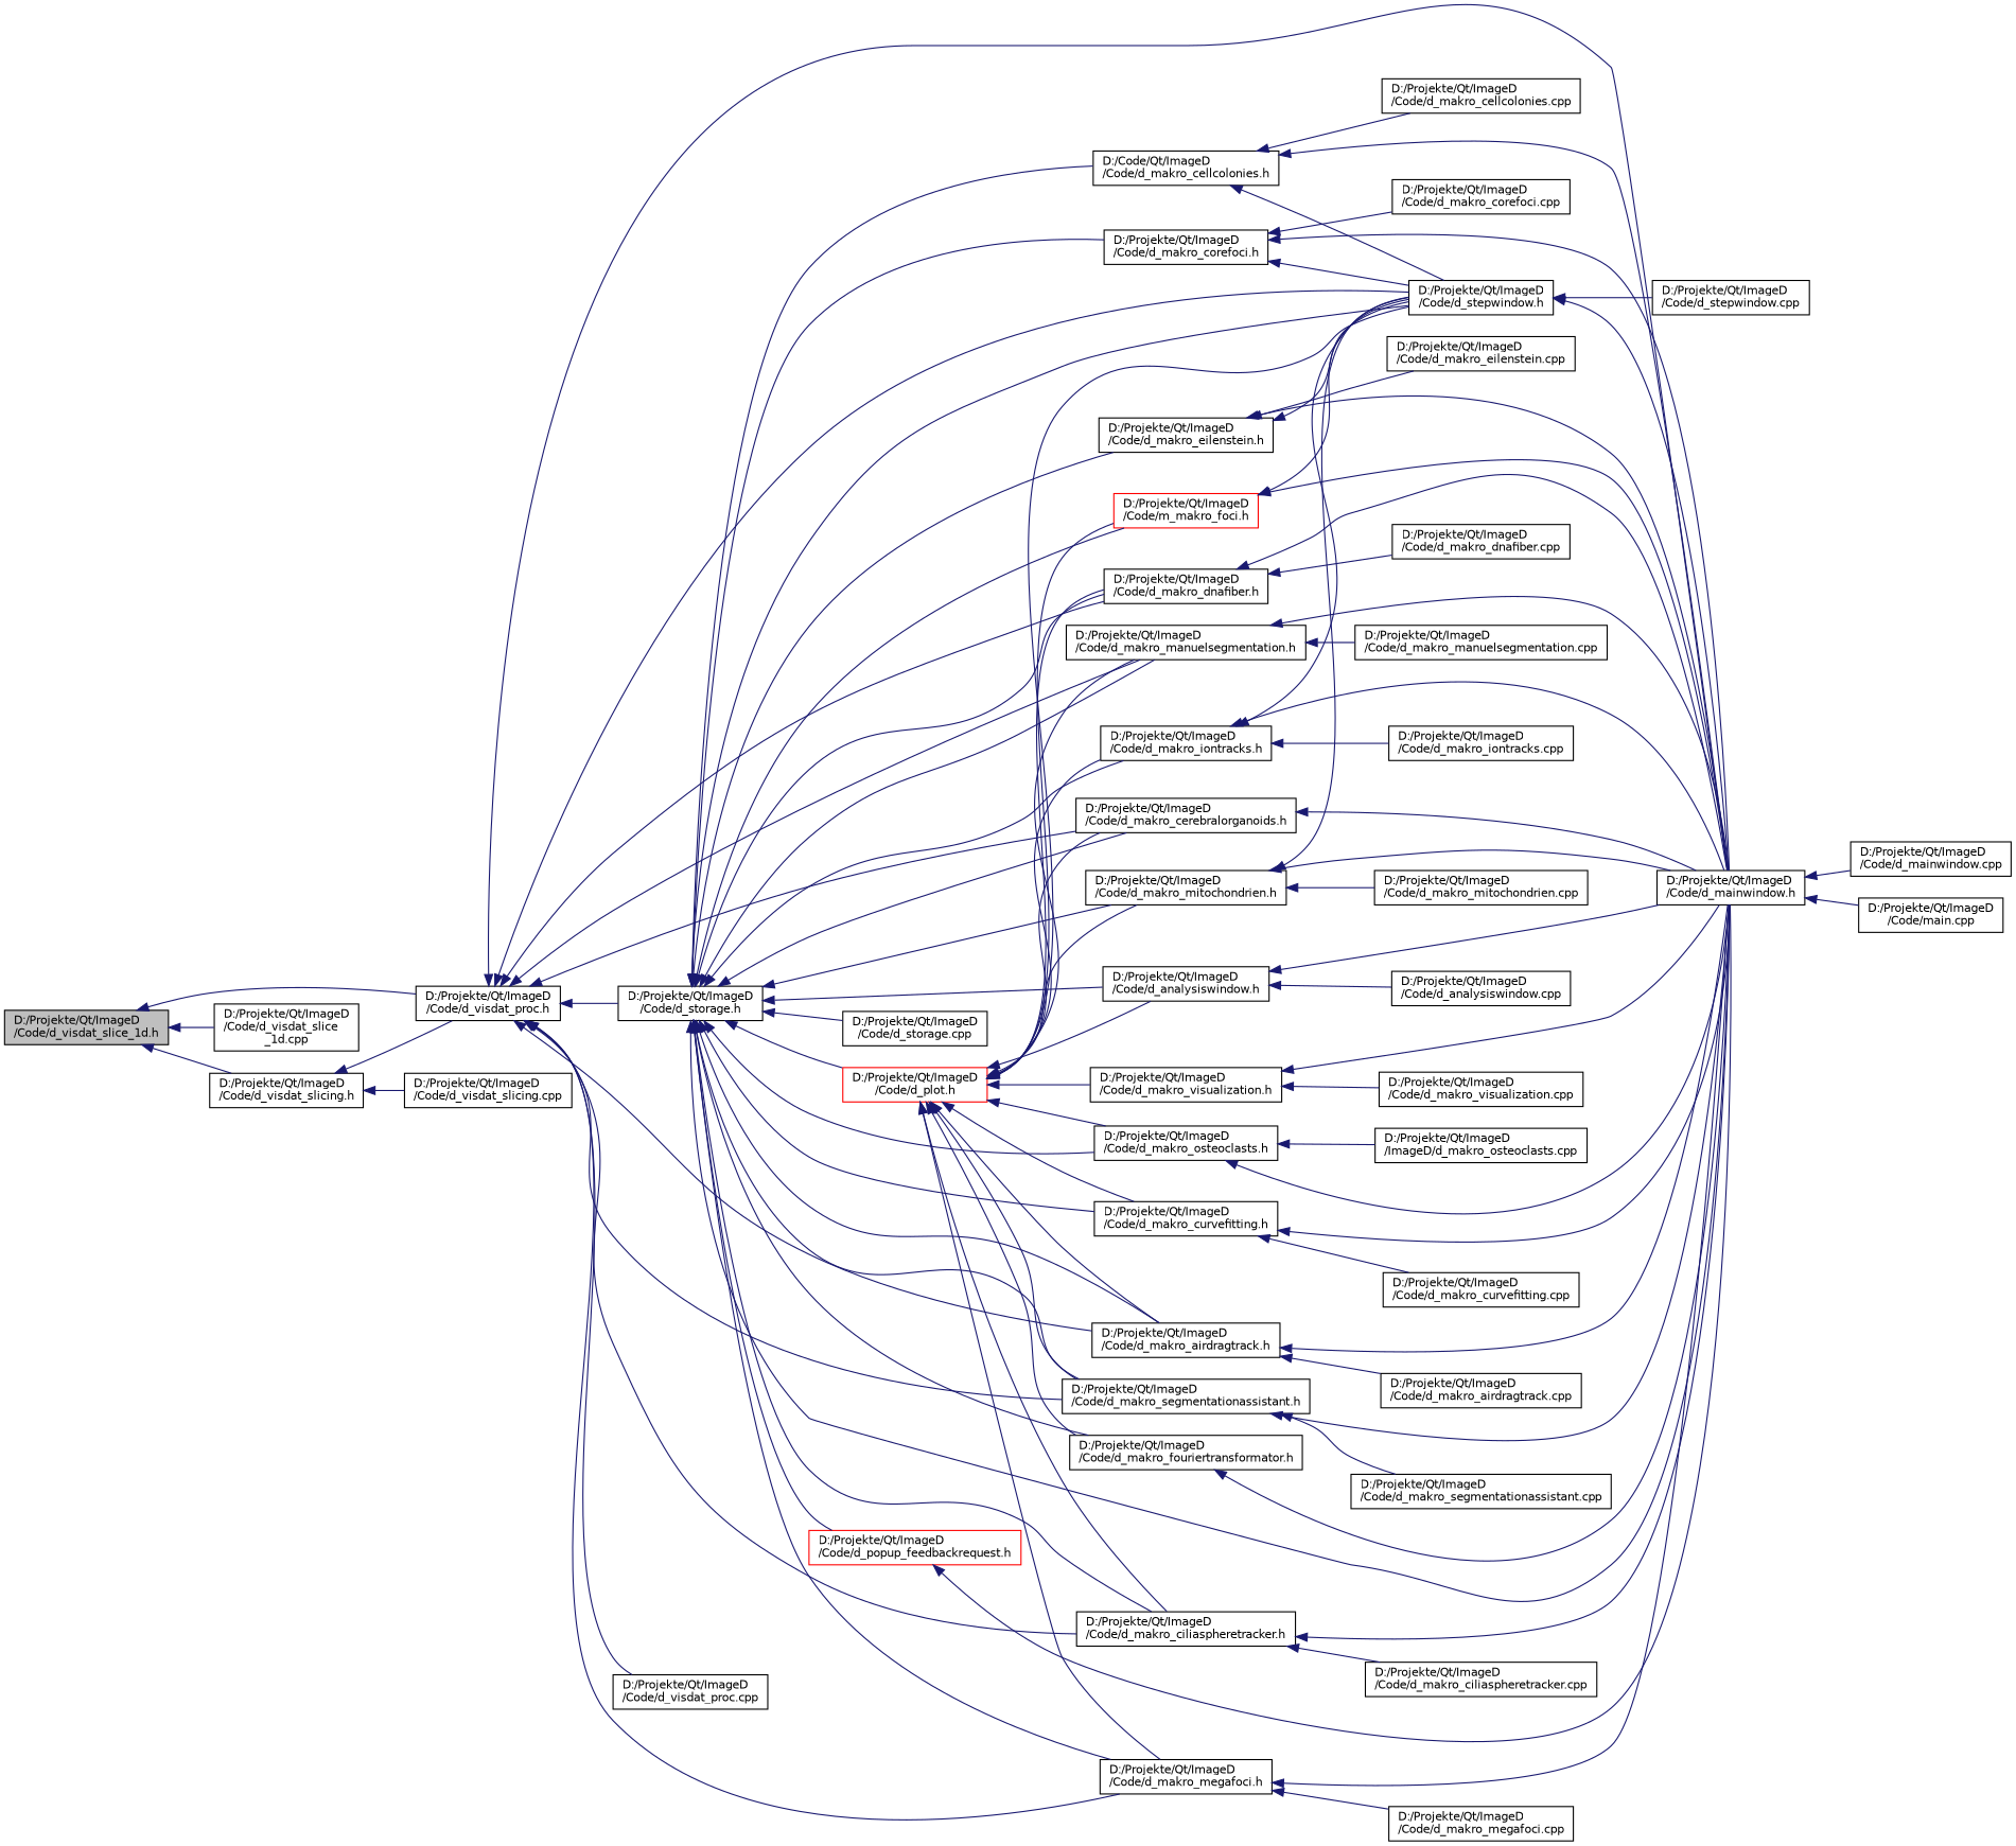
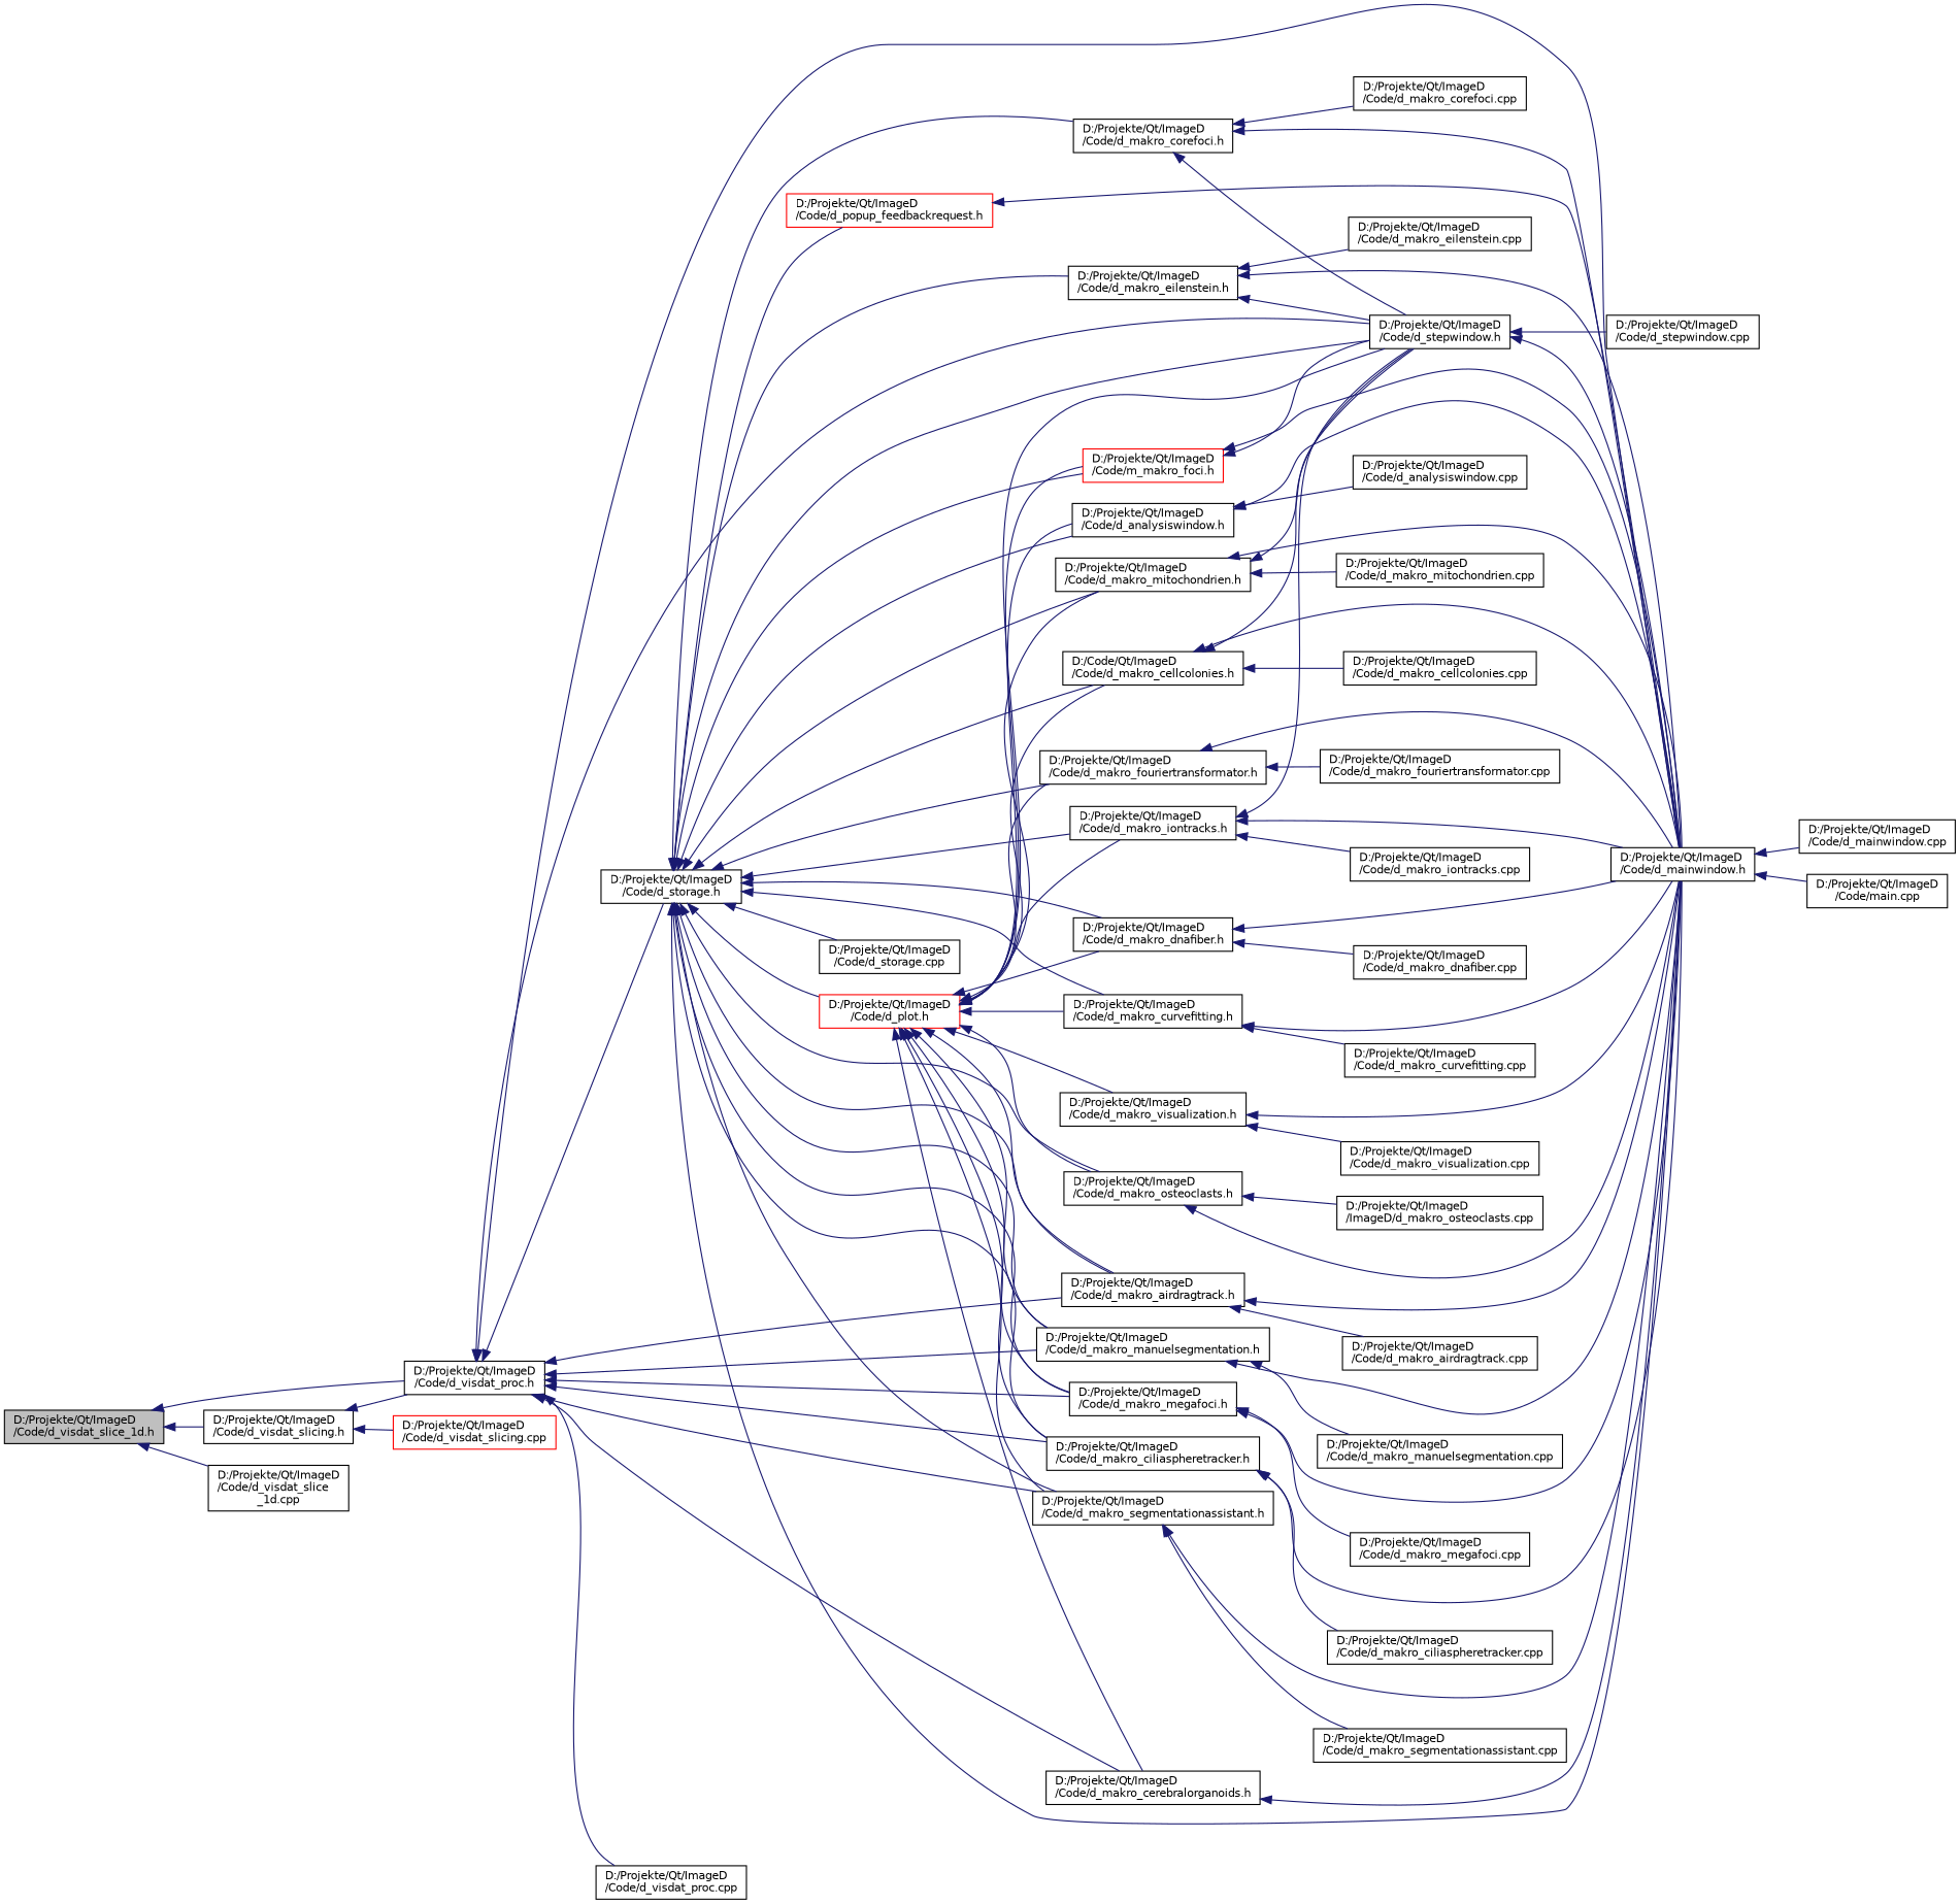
  digraph {
    rankdir=LR
    node [color=black fillcolor=white fontname=Helvetica fontsize=10 shape=record style=filled]
    edge [color=midnightblue dir=back fontname=Helvetica fontsize=10 labelfontname=Helvetica labelfontsize=10 style=solid]
    n1 [fillcolor=grey75 fontcolor=black height=0.2 label="D:/Projekte/Qt/ImageD\l/Code/d_visdat_slice_1d.h" width=0.4]
    n2 [height=0.2 label="D:/Projekte/Qt/ImageD\l/Code/d_visdat_proc.h" width=0.4]
    n3 [height=0.2 label="D:/Projekte/Qt/ImageD\l/Code/d_visdat_slice\l_1d.cpp" width=0.4]
    n4 [height=0.2 label="D:/Projekte/Qt/ImageD\l/Code/d_visdat_slicing.h" width=0.4]
    n5 [height=0.2 label="D:/Projekte/Qt/ImageD\l/Code/d_mainwindow.h" width=0.4]
    n6 [height=0.2 label="D:/Projekte/Qt/ImageD\l/Code/d_makro_cerebralorganoids.h" width=0.4]
    n7 [height=0.2 label="D:/Projekte/Qt/ImageD\l/Code/d_makro_ciliaspheretracker.h" width=0.4]
    n8 [height=0.2 label="D:/Projekte/Qt/ImageD\l/Code/d_makro_dnafiber.h" width=0.4]
    n9 [height=0.2 label="D:/Projekte/Qt/ImageD\l/Code/d_makro_manuelsegmentation.h" width=0.4]
    n10 [height=0.2 label="D:/Projekte/Qt/ImageD\l/Code/d_makro_megafoci.h" width=0.4]
    n11 [height=0.2 label="D:/Projekte/Qt/ImageD\l/Code/d_makro_segmentationassistant.h" width=0.4]
    n12 [height=0.2 label="D:/Projekte/Qt/ImageD\l/Code/d_stepwindow.h" width=0.4]
    n13 [height=0.2 label="D:/Projekte/Qt/ImageD\l/Code/d_storage.h" width=0.4]
    n14 [height=0.2 label="D:/Projekte/Qt/ImageD\l/Code/d_visdat_proc.cpp" width=0.4]
    n15 [height=0.2 label="D:/Projekte/Qt/ImageD\l/Code/d_makro_airdragtrack.h" width=0.4]
-   n16 [height=0.2 label="D:/Projekte/Qt/ImageD\l/Code/d_visdat_slicing.cpp" width=0.4]
+   n16 [color=red height=0.2 label="D:/Projekte/Qt/ImageD\l/Code/d_visdat_slicing.cpp" width=0.4]
    n17 [height=0.2 label="D:/Projekte/Qt/ImageD\l/Code/d_mainwindow.cpp" width=0.4]
    n18 [height=0.2 label="D:/Projekte/Qt/ImageD\l/Code/main.cpp" width=0.4]
    n19 [height=0.2 label="D:/Projekte/Qt/ImageD\l/Code/d_makro_ciliaspheretracker.cpp" width=0.4]
    n20 [height=0.2 label="D:/Projekte/Qt/ImageD\l/Code/d_makro_dnafiber.cpp" width=0.4]
    n21 [height=0.2 label="D:/Projekte/Qt/ImageD\l/Code/d_makro_fouriertransformator.h" width=0.4]
+   n22 [height=0.2 label="D:/Projekte/Qt/ImageD\l/Code/d_makro_fouriertransformator.cpp" width=0.4]
    n23 [height=0.2 label="D:/Projekte/Qt/ImageD\l/Code/d_makro_manuelsegmentation.cpp" width=0.4]
    n24 [height=0.2 label="D:/Projekte/Qt/ImageD\l/Code/d_makro_megafoci.cpp" width=0.4]
    n25 [height=0.2 label="D:/Projekte/Qt/ImageD\l/Code/d_makro_segmentationassistant.cpp" width=0.4]
    n26 [height=0.2 label="D:/Projekte/Qt/ImageD\l/Code/d_stepwindow.cpp" width=0.4]
    n27 [height=0.2 label="D:/Projekte/Qt/ImageD\l/Code/d_analysiswindow.h" width=0.4]
    n28 [height=0.2 label="D:/Code/Qt/ImageD\l/Code/d_makro_cellcolonies.h" width=0.4]
    n29 [height=0.2 label="D:/Projekte/Qt/ImageD\l/Code/d_makro_corefoci.h" width=0.4]
    n30 [height=0.2 label="D:/Projekte/Qt/ImageD\l/Code/d_makro_curvefitting.h" width=0.4]
    n31 [height=0.2 label="D:/Projekte/Qt/ImageD\l/Code/d_makro_eilenstein.h" width=0.4]
    n32 [height=0.2 label="D:/Projekte/Qt/ImageD\l/Code/d_makro_iontracks.h" width=0.4]
    n33 [height=0.2 label="D:/Projekte/Qt/ImageD\l/Code/d_makro_mitochondrien.h" width=0.4]
    n34 [height=0.2 label="D:/Projekte/Qt/ImageD\l/Code/d_makro_osteoclasts.h" width=0.4]
    n35 [color=red height=0.2 label="D:/Projekte/Qt/ImageD\l/Code/d_plot.h" width=0.4]
    n36 [color=red height=0.2 label="D:/Projekte/Qt/ImageD\l/Code/m_makro_foci.h" width=0.4]
    n37 [color=red height=0.2 label="D:/Projekte/Qt/ImageD\l/Code/d_popup_feedbackrequest.h" width=0.4]
    n38 [height=0.2 label="D:/Projekte/Qt/ImageD\l/Code/d_storage.cpp" width=0.4]
    n39 [height=0.2 label="D:/Projekte/Qt/ImageD\l/Code/d_analysiswindow.cpp" width=0.4]
    n40 [height=0.2 label="D:/Projekte/Qt/ImageD\l/Code/d_makro_airdragtrack.cpp" width=0.4]
    n41 [height=0.2 label="D:/Projekte/Qt/ImageD\l/Code/d_makro_cellcolonies.cpp" width=0.4]
    n42 [height=0.2 label="D:/Projekte/Qt/ImageD\l/Code/d_makro_corefoci.cpp" width=0.4]
    n43 [height=0.2 label="D:/Projekte/Qt/ImageD\l/Code/d_makro_curvefitting.cpp" width=0.4]
    n44 [height=0.2 label="D:/Projekte/Qt/ImageD\l/Code/d_makro_eilenstein.cpp" width=0.4]
    n45 [height=0.2 label="D:/Projekte/Qt/ImageD\l/Code/d_makro_iontracks.cpp" width=0.4]
    n46 [height=0.2 label="D:/Projekte/Qt/ImageD\l/Code/d_makro_mitochondrien.cpp" width=0.4]
    n47 [height=0.2 label="D:/Projekte/Qt/ImageD\l/ImageD/d_makro_osteoclasts.cpp" width=0.4]
    n48 [height=0.2 label="D:/Projekte/Qt/ImageD\l/Code/d_makro_visualization.h" width=0.4]
    n49 [height=0.2 label="D:/Projekte/Qt/ImageD\l/Code/d_makro_visualization.cpp" width=0.4]
    n1 -> n2
    n1 -> n3
    n1 -> n4
    n2 -> n5
    n2 -> n6
    n2 -> n7
-   n2 -> n8
    n2 -> n9
    n2 -> n10
    n2 -> n11
    n2 -> n12
    n2 -> n13
    n2 -> n14
    n2 -> n15
    n4 -> n2
    n4 -> n16
    n5 -> n17
    n5 -> n18
    n6 -> n5
    n7 -> n5
    n7 -> n19
    n8 -> n5
    n8 -> n20
    n9 -> n5
    n9 -> n23
    n10 -> n5
    n10 -> n24
    n11 -> n5
    n11 -> n25
    n12 -> n5
    n12 -> n26
    n13 -> n5
-   n13 -> n6
    n13 -> n7
    n13 -> n8
    n13 -> n9
    n13 -> n10
    n13 -> n11
    n13 -> n12
    n13 -> n15
    n13 -> n21
    n13 -> n27
    n13 -> n28
    n13 -> n29
    n13 -> n30
    n13 -> n31
    n13 -> n32
    n13 -> n33
    n13 -> n34
    n13 -> n35
    n13 -> n36
    n13 -> n37
    n13 -> n38
    n15 -> n5
    n15 -> n40
    n21 -> n5
+   n21 -> n22
    n27 -> n5
    n27 -> n39
    n28 -> n5
    n28 -> n12
    n28 -> n41
    n29 -> n5
    n29 -> n12
    n29 -> n42
    n30 -> n5
    n30 -> n43
    n31 -> n5
    n31 -> n12
    n31 -> n44
    n32 -> n5
    n32 -> n12
    n32 -> n45
    n33 -> n5
    n33 -> n12
    n33 -> n46
    n34 -> n5
    n34 -> n47
    n35 -> n6
    n35 -> n7
    n35 -> n8
    n35 -> n9
    n35 -> n10
    n35 -> n11
    n35 -> n12
    n35 -> n15
    n35 -> n21
    n35 -> n27
+   n35 -> n28
    n35 -> n30
    n35 -> n32
    n35 -> n33
    n35 -> n34
    n35 -> n36
    n35 -> n48
    n36 -> n5
    n36 -> n12
    n37 -> n5
    n48 -> n5
    n48 -> n49
  }
